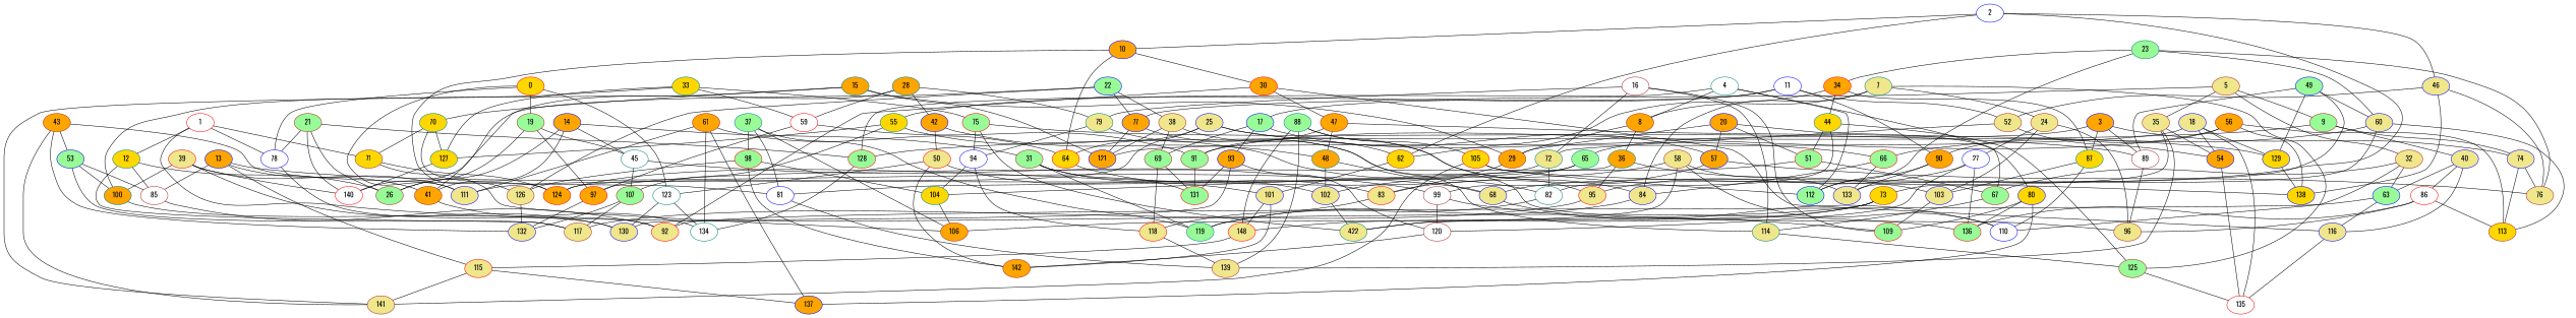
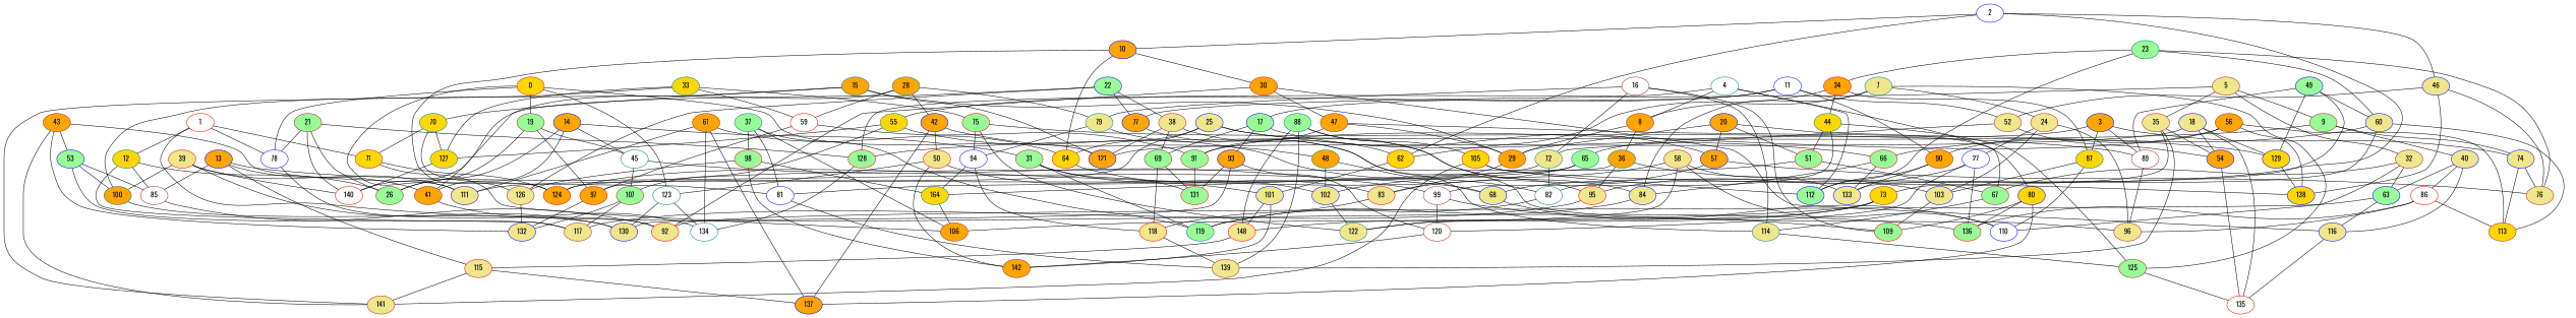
  graph {
    fontname=Oswald
    node [color=blue fillcolor=khaki fontname=Oswald style=filled]
    edge [fontname=Oswald]
    1 [color=red fillcolor=white]
    12 [color=teal fillcolor=gold]
    71 [color=brown fillcolor=gold]
    78 [fillcolor=white]
    136 [color=red fillcolor=palegreen]
    26 [color=brown fillcolor=palegreen]
    85 [color=brown fillcolor=white]
    117 [color=brown]
    124 [color=red fillcolor=orange]
    106 [color=brown fillcolor=orange]
    92 [color=red]
    2 [fillcolor=white]
    10 [fillcolor=orange]
    46
    62 [color=brown fillcolor=gold]
    68
    30 [color=red fillcolor=orange]
    64 [color=red fillcolor=gold]
    126 [color=brown]
    52 [color=brown]
    76 [color=brown]
    138 [fillcolor=gold]
    101
    110 [fillcolor=white]
    3 [fillcolor=orange]
    65 [color=teal fillcolor=palegreen]
    74
    87 [color=teal fillcolor=gold]
    89 [color=brown fillcolor=white]
    81 [fillcolor=white]
    113 [color=brown fillcolor=gold]
    103
    96 [color=brown]
    4 [color=teal fillcolor=white]
    8 [color=brown fillcolor=orange]
    67 [color=brown fillcolor=palegreen]
    112 [fillcolor=palegreen]
    128 [color=red fillcolor=palegreen]
    29 [color=brown fillcolor=orange]
    36 [color=teal fillcolor=orange]
    114 [color=teal]
    134 [color=teal fillcolor=white]
    5 [color=brown]
    9 [color=brown fillcolor=palegreen]
    32 [color=brown]
    35 [color=brown]
    77 [fillcolor=orange]
    40
    63 [fillcolor=palegreen]
    54 [fillcolor=orange]
    73 [color=brown fillcolor=gold]
    139 [color=brown]
    121 [fillcolor=orange]
    n54 [color=red fillcolor=gold label=0]
    19 [color=brown fillcolor=palegreen]
    111
    123 [color=teal fillcolor=white]
    45 [color=teal fillcolor=white]
    97 [color=red fillcolor=orange]
    130
    7 [color=teal]
    24 [color=brown]
    84
    125 [color=brown fillcolor=palegreen]
    27 [fillcolor=white]
    119 [color=teal fillcolor=palegreen]
    135 [color=red fillcolor=white]
    83 [color=red]
    95 [color=red]
-   104 [color=teal fillcolor=gold]
+   104 [color=teal fillcolor=gold label=164]
    116
    86 [color=red fillcolor=white]
    47 [color=brown fillcolor=orange]
    132
    11 [fillcolor=white]
    17 [fillcolor=palegreen]
    55 [color=teal fillcolor=gold]
    90 [color=brown fillcolor=orange]
    57 [fillcolor=orange]
    69 [color=brown fillcolor=palegreen]
    93 [fillcolor=orange]
    72 [color=teal]
    127 [color=teal fillcolor=gold]
    107 [color=brown fillcolor=palegreen]
    82 [color=teal fillcolor=white]
    133
    13 [fillcolor=orange]
    115 [color=red]
    141 [color=brown]
    137 [fillcolor=orange]
    14 [fillcolor=orange]
    31 [color=brown fillcolor=palegreen]
    41 [color=brown fillcolor=orange]
    102
    131 [color=red fillcolor=palegreen]
    99 [color=brown fillcolor=white]
    15 [color=teal fillcolor=orange]
    70 [color=teal fillcolor=gold]
    16 [color=brown fillcolor=white]
    79 [color=teal]
    109 [color=red fillcolor=palegreen]
    94 [fillcolor=white]
    118 [color=red]
    120 [color=brown fillcolor=white]
    18
    129 [fillcolor=gold]
    20 [fillcolor=orange]
    51 [color=red fillcolor=palegreen]
    80 [fillcolor=gold]
    21 [color=brown fillcolor=palegreen]
    140 [color=red fillcolor=white]
    22 [fillcolor=palegreen]
    38 [color=brown]
    23 [color=teal fillcolor=palegreen]
    34 [color=red fillcolor=orange]
    60
    44 [color=teal fillcolor=gold]
    66 [color=red fillcolor=palegreen]
    25
    142 [color=brown fillcolor=orange]
    28 [color=teal fillcolor=orange]
    42 [fillcolor=orange]
    59 [color=red fillcolor=white]
    48 [color=teal fillcolor=orange]
    50 [color=red]
    91 [color=brown fillcolor=palegreen]
-   122 [color=teal label=422]
+   122 [color=teal]
    33 [color=teal fillcolor=gold]
    75 [color=red fillcolor=palegreen]
    100 [color=teal fillcolor=orange]
    n131 [color=red label=148]
    37 [color=teal fillcolor=palegreen]
    98 [color=red fillcolor=palegreen]
    39 [color=red]
    43 [color=brown fillcolor=orange]
    53 [fillcolor=palegreen]
    49 [fillcolor=palegreen]
    56 [color=brown fillcolor=orange]
    58 [color=brown]
    61 [color=brown fillcolor=orange]
    88 [color=teal fillcolor=palegreen]
    105 [color=red fillcolor=gold]
    1 -- 12
    1 -- 71
    1 -- 78
    1 -- 136
    12 -- 26
    12 -- 85
    12 -- 117
    71 -- 124
    71 -- 106
    78 -- 92
    85 -- 92
    2 -- 10
    2 -- 46
    2 -- 62
    2 -- 68
    10 -- 30
    10 -- 64
    10 -- 126
    46 -- 52
    46 -- 76
    46 -- 138
    62 -- 101
    68 -- 110
    30 -- 92
    30 -- 116
    30 -- 47
    64 -- 83
    126 -- 132
    52 -- 54
    52 -- 72
    101 -- 142
    101 -- n131
    3 -- 65
    3 -- 74
    3 -- 87
    3 -- 89
    65 -- 124
    65 -- 81
    74 -- 76
    74 -- 113
    87 -- 110
    87 -- 103
    89 -- 96
    81 -- 139
    103 -- 109
    4 -- 8
    4 -- 67
    4 -- 112
    4 -- 128
    8 -- 29
    8 -- 36
    67 -- 114
    128 -- 134
    29 -- 83
    36 -- 103
    36 -- 95
    36 -- 104
    114 -- 125
    5 -- 9
    5 -- 32
    5 -- 35
    5 -- 77
    9 -- 74
    9 -- 128
    9 -- 40
    32 -- 110
    32 -- 67
    32 -- 63
    35 -- 54
    35 -- 73
    35 -- 139
    77 -- 114
-   77 -- 121
+   n54 -- 121
    40 -- 63
    40 -- 116
    40 -- 86
    63 -- 92
    63 -- 116
    54 -- 135
    73 -- 106
    73 -- 122
    73 -- n131
    n54 -- 78
    n54 -- 19
    n54 -- 111
    n54 -- 123
    19 -- 26
    19 -- 45
    19 -- 97
    123 -- 134
    123 -- 130
    45 -- 107
    45 -- 99
    97 -- 132
    7 -- 8
    7 -- 24
    7 -- 84
    7 -- 125
    24 -- 103
    24 -- 96
    24 -- 27
    84 -- 119
    125 -- 135
    27 -- 136
    27 -- 95
    27 -- 120
    83 -- 118
    95 -- 117
    104 -- 106
    116 -- 135
    86 -- 136
    86 -- 113
    86 -- 96
    47 -- 129
-   47 -- 48
+   47 -- 29
    47 -- 91
    11 -- 52
    11 -- 17
    11 -- 55
    11 -- 90
    17 -- 57
    17 -- 69
    17 -- 93
    55 -- 127
    55 -- 107
    55 -- 82
    90 -- 112
    90 -- 133
    57 -- 76
    57 -- 83
    69 -- 131
    69 -- 118
    93 -- 130
    93 -- 131
    93 -- 120
    72 -- 111
    72 -- 82
    127 -- 140
    107 -- 117
    107 -- 132
    82 -- 119
    13 -- 85
    13 -- 68
    13 -- 111
    13 -- 115
    115 -- 141
    115 -- 137
    14 -- 26
    14 -- 45
    14 -- 31
    14 -- 41
    31 -- 119
    31 -- 102
    31 -- 131
    41 -- 134
    102 -- 122
    99 -- 109
    99 -- 120
    15 -- 29
    15 -- 121
    15 -- 141
    15 -- 70
    70 -- 71
    70 -- 124
    70 -- 127
    16 -- 114
    16 -- 72
    16 -- 79
    16 -- 109
    79 -- 96
    79 -- 94
    94 -- 104
    94 -- 118
    118 -- 139
    120 -- 142
    18 -- 54
    18 -- 121
    18 -- 135
    18 -- 129
    129 -- 138
    20 -- 29
    20 -- 57
    20 -- 51
    20 -- 80
    51 -- 67
    51 -- 97
    80 -- 136
    80 -- 137
    80 -- 109
    21 -- 78
    21 -- 26
    21 -- 128
    21 -- 140
    22 -- 126
    22 -- 77
    22 -- 140
    22 -- 38
    38 -- 62
    38 -- 121
    38 -- 69
    23 -- 76
    23 -- 112
    23 -- 34
    23 -- 60
    34 -- 62
    34 -- 87
    34 -- 44
    60 -- 113
    60 -- 133
    60 -- 66
    44 -- 125
    44 -- 99
    44 -- 51
    66 -- 84
    66 -- 133
    25 -- 124
    25 -- 64
    25 -- 84
    25 -- 66
    28 -- 41
    28 -- 79
    28 -- 42
    28 -- 59
+   42 -- 137
    42 -- 48
    42 -- 50
    59 -- 97
    59 -- 91
    48 -- 68
    48 -- 102
    50 -- 101
    50 -- 123
    50 -- 142
    91 -- 131
    33 -- 127
    33 -- 59
    33 -- 75
    33 -- 100
    75 -- 89
    75 -- 94
    75 -- 122
    100 -- 130
    n131 -- 115
    37 -- 106
    37 -- 81
    37 -- 119
    37 -- 98
    98 -- 126
    98 -- 104
    98 -- 142
    39 -- 130
    39 -- 41
    39 -- 140
    39 -- 100
    43 -- 81
    43 -- 132
    43 -- 141
    43 -- 53
    53 -- 85
    53 -- 117
    53 -- 100
    49 -- 89
    49 -- 82
    49 -- 129
    49 -- 60
    56 -- 138
    56 -- 113
    56 -- 90
    56 -- 91
    58 -- 110
    58 -- 133
    58 -- 102
    58 -- 122
    61 -- 64
    61 -- 134
    61 -- 111
    61 -- 137
    88 -- 139
    88 -- 95
    88 -- n131
    88 -- 105
    105 -- 138
    105 -- 112
    105 -- 141
  }
